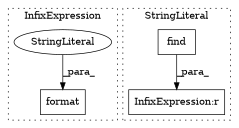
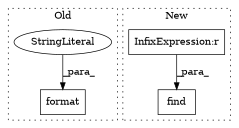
  digraph {
    node [a=32 shape=box]
    n1 [l="7,1" label=format s="912,923"]
    n2 [a=45 l=15 label=StringLiteral s=896 shape=ellipse]
    n3 [l="5,1" label=find s="1200,1231"]
    n4 [a=27 l=3 label="InfixExpression:r" s=1240]
    subgraph cluster_1 {
-     label=InfixExpression
+     label=Old
      style=dotted
      n1
      n2
    }
    subgraph cluster_2 {
-     label=StringLiteral
+     label=New
      style=dotted
      n3
      n4
    }
    n2 -> n1 [label=_para_]
-   n3 -> n4 [label=_para_]
+   n4 -> n3 [label=_para_]
  }
